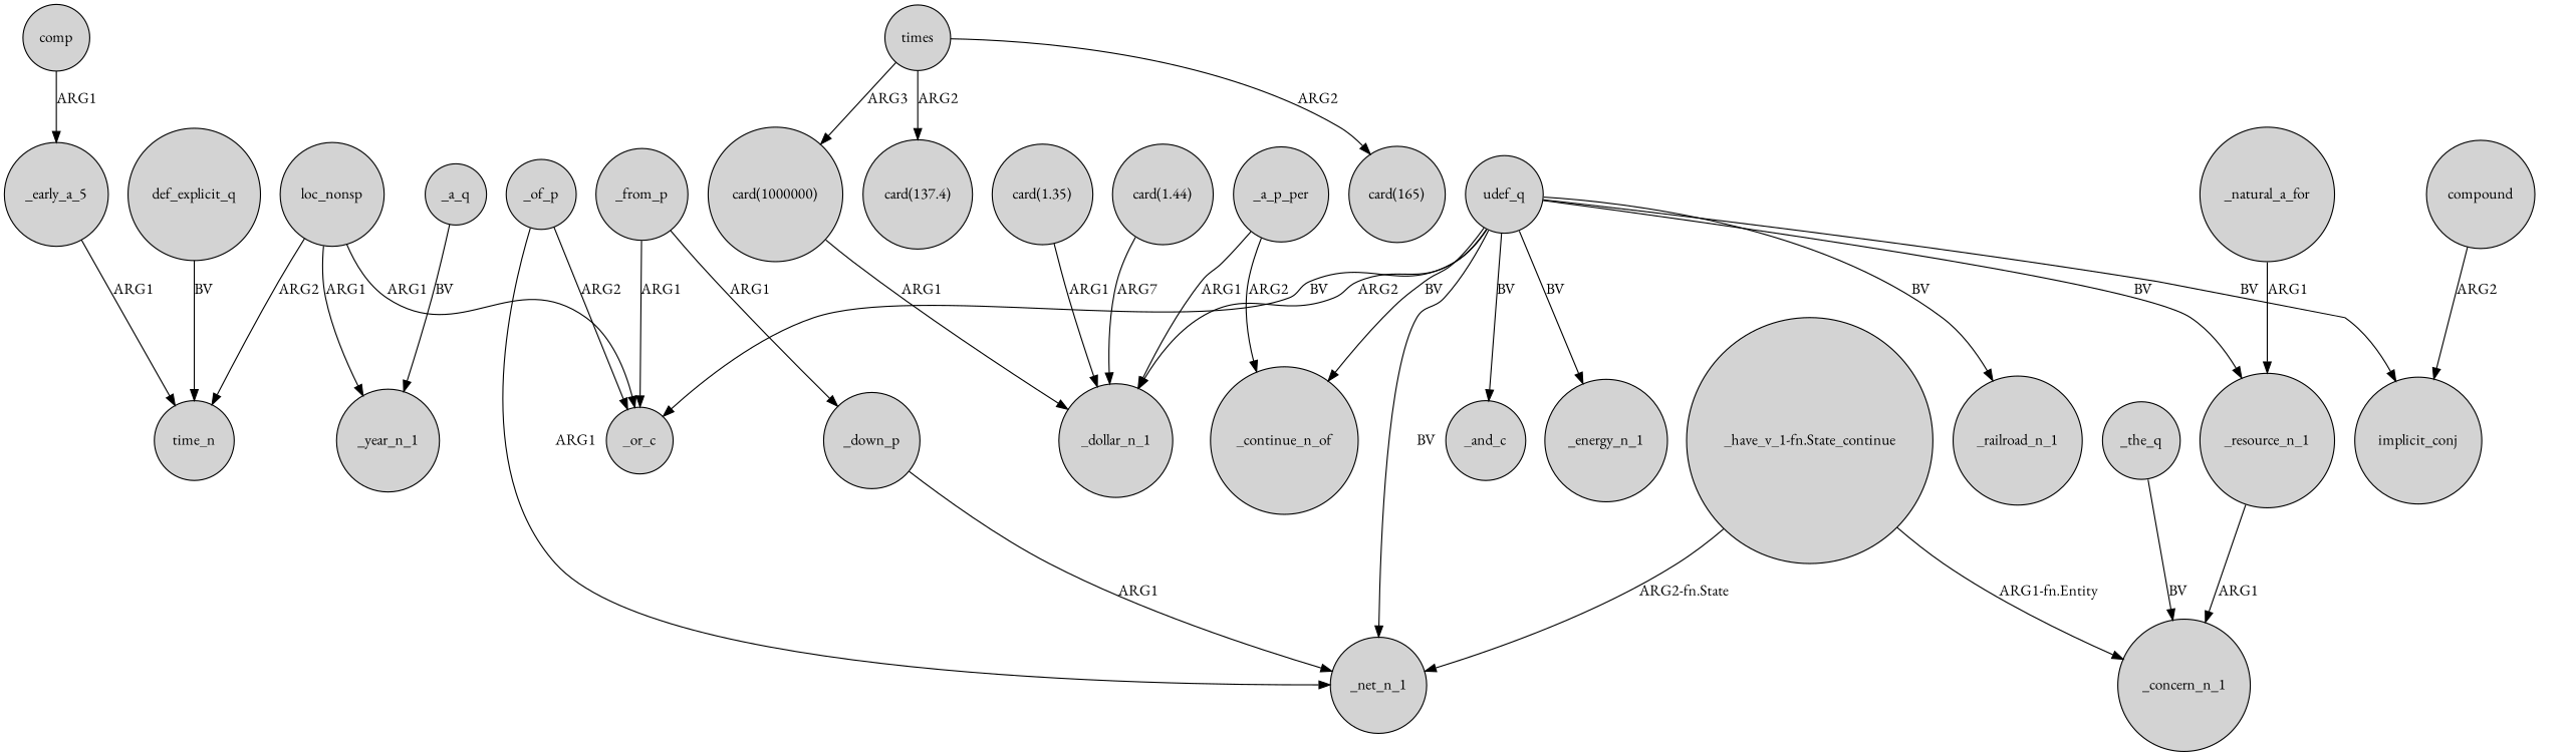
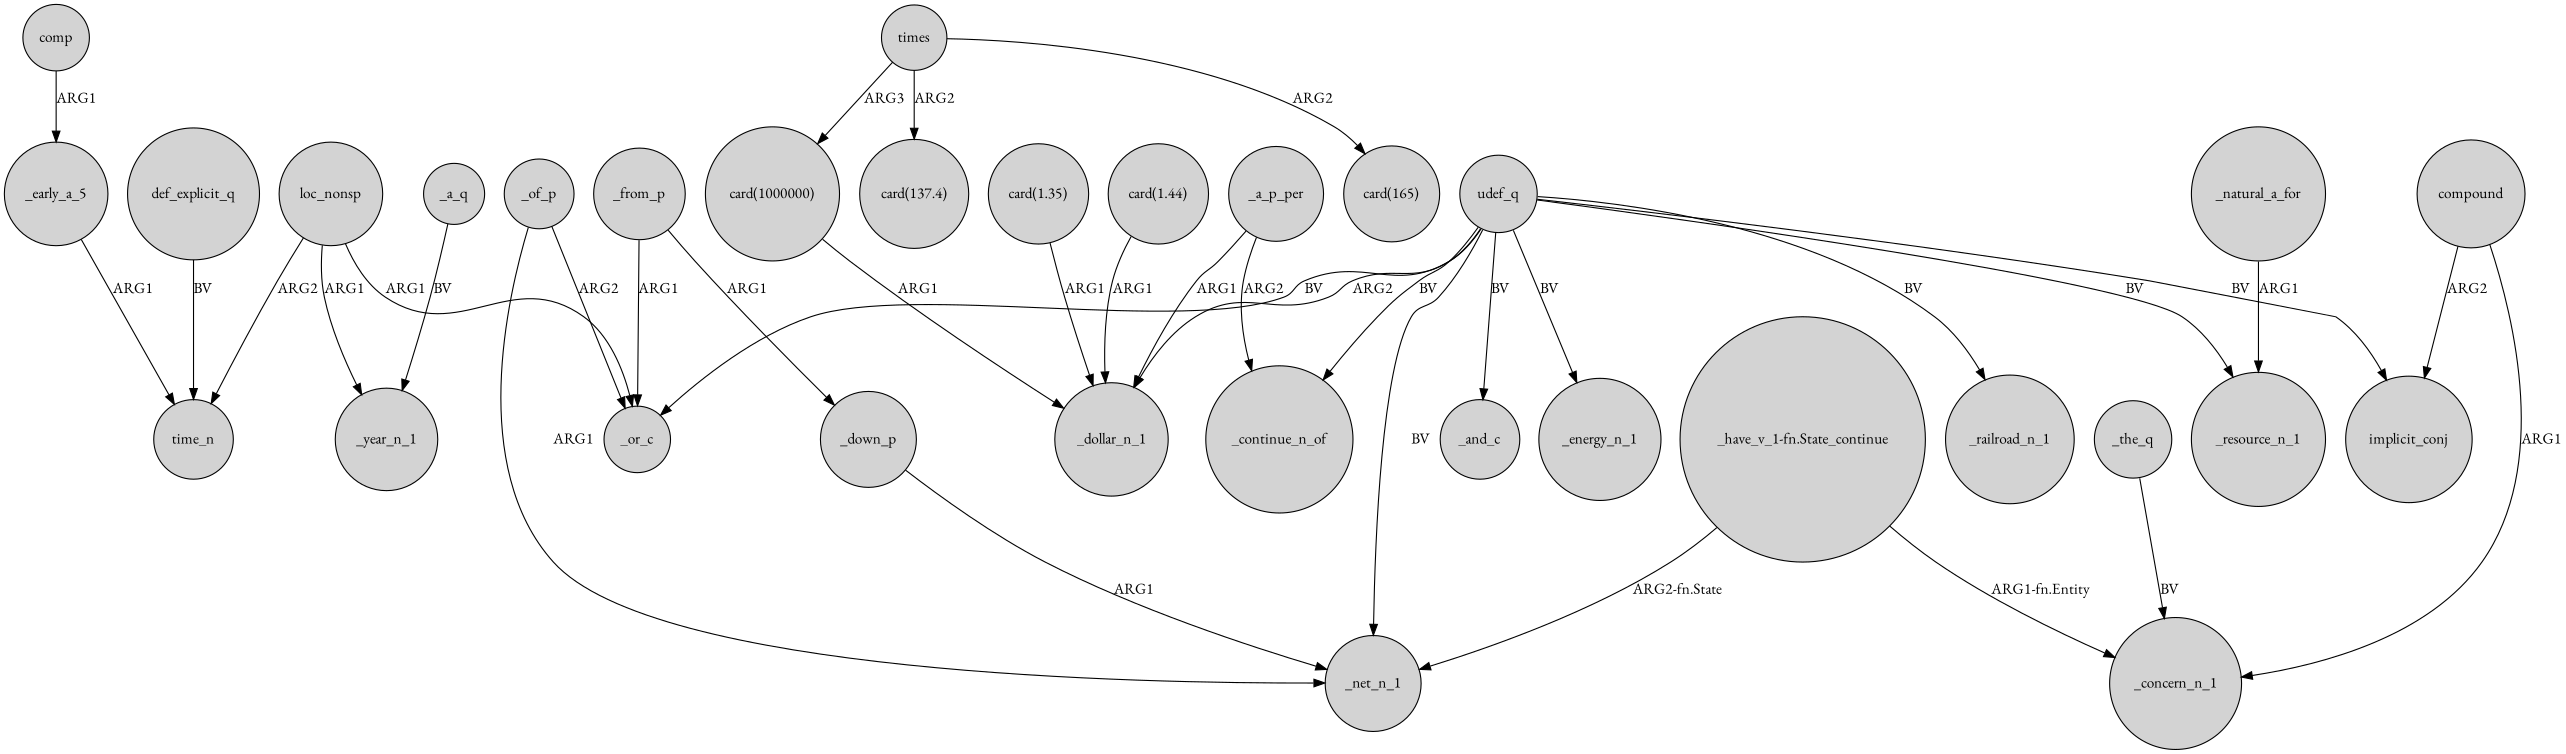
  digraph {
    fontname="EB Garamond"
    node [fontname="EB Garamond" shape=circle style=filled]
    edge [fontname="EB Garamond"]
    n1 [label=_early_a_5]
    time_n
    loc_nonsp
    _year_n_1
    _or_c
    times
    "card(1000000)"
    "card(165)"
    "card(137.4)"
    _dollar_n_1
    comp
    "_have_v_1-fn.State_continue"
    _concern_n_1
    _net_n_1
    _a_q
    udef_q
    _and_c
    implicit_conj
    _energy_n_1
    n20 [label=_continue_n_of]
    _resource_n_1
    _railroad_n_1
    _the_q
    compound
    _from_p
    _down_p
    _a_p_per
    _of_p
    "card(1.35)"
    def_explicit_q
    "card(1.44)"
    _natural_a_for
    n1 -> time_n [label=ARG1]
    loc_nonsp -> time_n [label=ARG2]
    loc_nonsp -> _year_n_1 [label=ARG1]
    loc_nonsp -> _or_c [label=ARG1]
    times -> "card(1000000)" [label=ARG3]
    times -> "card(165)" [label=ARG2]
    times -> "card(137.4)" [label=ARG2]
    "card(1000000)" -> _dollar_n_1 [label=ARG1]
    comp -> n1 [label=ARG1]
    "_have_v_1-fn.State_continue" -> _concern_n_1 [label="ARG1-fn.Entity"]
    "_have_v_1-fn.State_continue" -> _net_n_1 [label="ARG2-fn.State"]
    _a_q -> _year_n_1 [label=BV]
    udef_q -> _or_c [label=BV]
    udef_q -> _dollar_n_1 [label=ARG2]
    udef_q -> _net_n_1 [label=BV]
    udef_q -> _and_c [label=BV]
    udef_q -> implicit_conj [label=BV]
    udef_q -> _energy_n_1 [label=BV]
    udef_q -> n20 [label=BV]
    udef_q -> _resource_n_1 [label=BV]
    udef_q -> _railroad_n_1 [label=BV]
    _the_q -> _concern_n_1 [label=BV]
-   _resource_n_1 -> _concern_n_1 [label=ARG1]
+   compound -> _concern_n_1 [label=ARG1]
    compound -> implicit_conj [label=ARG2]
    _from_p -> _or_c [label=ARG1]
    _from_p -> _down_p [label=ARG1]
    _down_p -> _net_n_1 [label=ARG1]
    _a_p_per -> _dollar_n_1 [label=ARG1]
    _a_p_per -> n20 [label=ARG2]
    _of_p -> _or_c [label=ARG2]
    _of_p -> _net_n_1 [label=ARG1]
    "card(1.35)" -> _dollar_n_1 [label=ARG1]
    def_explicit_q -> time_n [label=BV]
-   "card(1.44)" -> _dollar_n_1 [label=ARG7]
+   "card(1.44)" -> _dollar_n_1 [label=ARG1]
    _natural_a_for -> _resource_n_1 [label=ARG1]
  }
